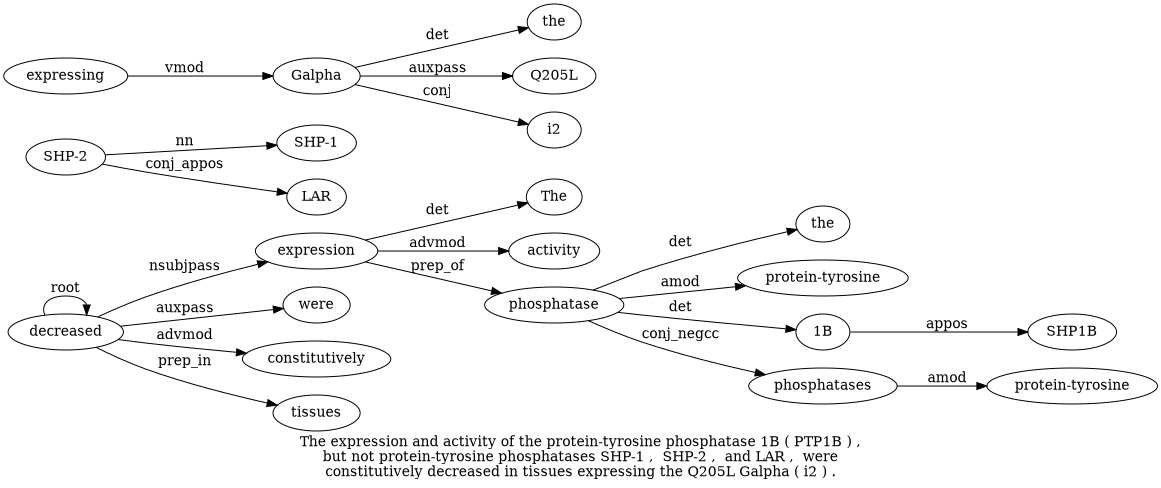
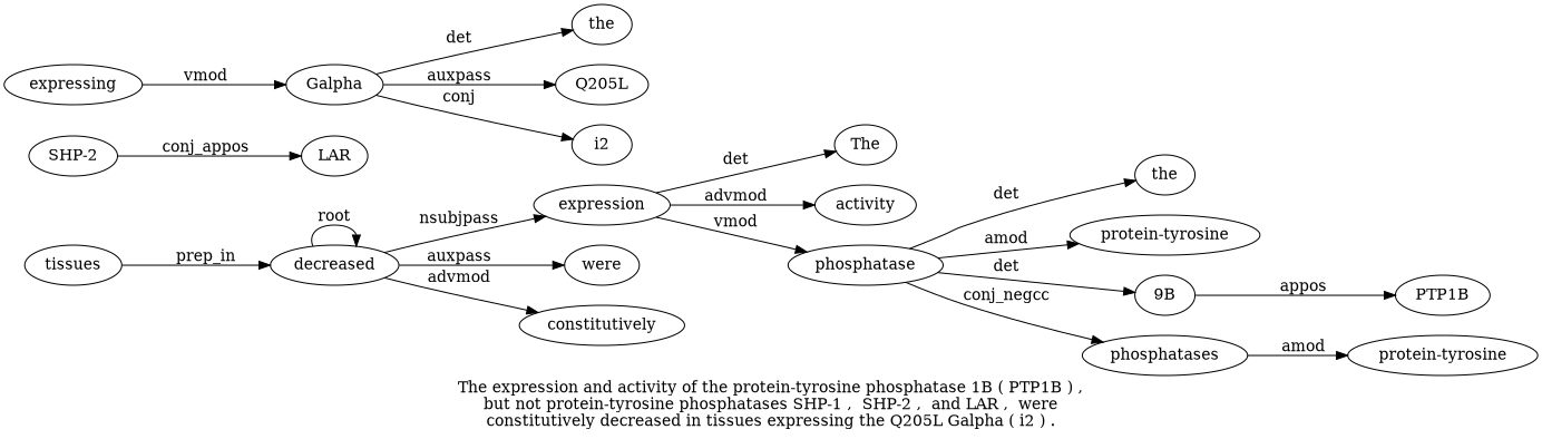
  digraph {
    label="The expression and activity of the protein-tyrosine phosphatase 1B ( PTP1B ) ,\nbut not protein-tyrosine phosphatases SHP-1 ,  SHP-2 ,  and LAR ,  were\nconstitutively decreased in tissues expressing the Q205L Galpha ( i2 ) ."
    rankdir=LR
    node [fillcolor=white style=filled]
    n1 [label=expression]
    n2 [label=The]
    n3 [label=activity]
    n4 [label=phosphatase]
    n5 [label=the]
    n6 [label="protein-tyrosine"]
-   n7 [label="1B"]
+   n7 [label="9B"]
    n8 [label=phosphatases]
    n9 [label=decreased]
    n10 [label=were]
    n11 [label=constitutively]
    n12 [label=tissues]
-   n13 [label=SHP1B]
+   n13 [label=PTP1B]
    n14 [label="protein-tyrosine"]
    n15 [label="SHP-2"]
-   n16 [label="SHP-1"]
    n17 [label=LAR]
    n18 [label=expressing]
    n19 [label=Galpha]
    n20 [label=the]
    n21 [label=Q205L]
    n22 [label=i2]
    n1 -> n2 [label=det]
    n1 -> n3 [label=advmod]
-   n1 -> n4 [label=prep_of]
+   n1 -> n4 [label=vmod]
    n4 -> n5 [label=det]
    n4 -> n6 [label=amod]
    n4 -> n7 [label=det]
    n4 -> n8 [label=conj_negcc]
    n7 -> n13 [label=appos]
    n8 -> n14 [label=amod]
    n9 -> n1 [label=nsubjpass]
    n9 -> n9 [label=root]
    n9 -> n10 [label=auxpass]
    n9 -> n11 [label=advmod]
-   n9 -> n12 [label=prep_in]
-   n15 -> n16 [label=nn]
+   n12 -> n9 [label=prep_in]
    n15 -> n17 [label=conj_appos]
    n18 -> n19 [label=vmod]
    n19 -> n20 [label=det]
    n19 -> n21 [label=auxpass]
    n19 -> n22 [label=conj]
  }
